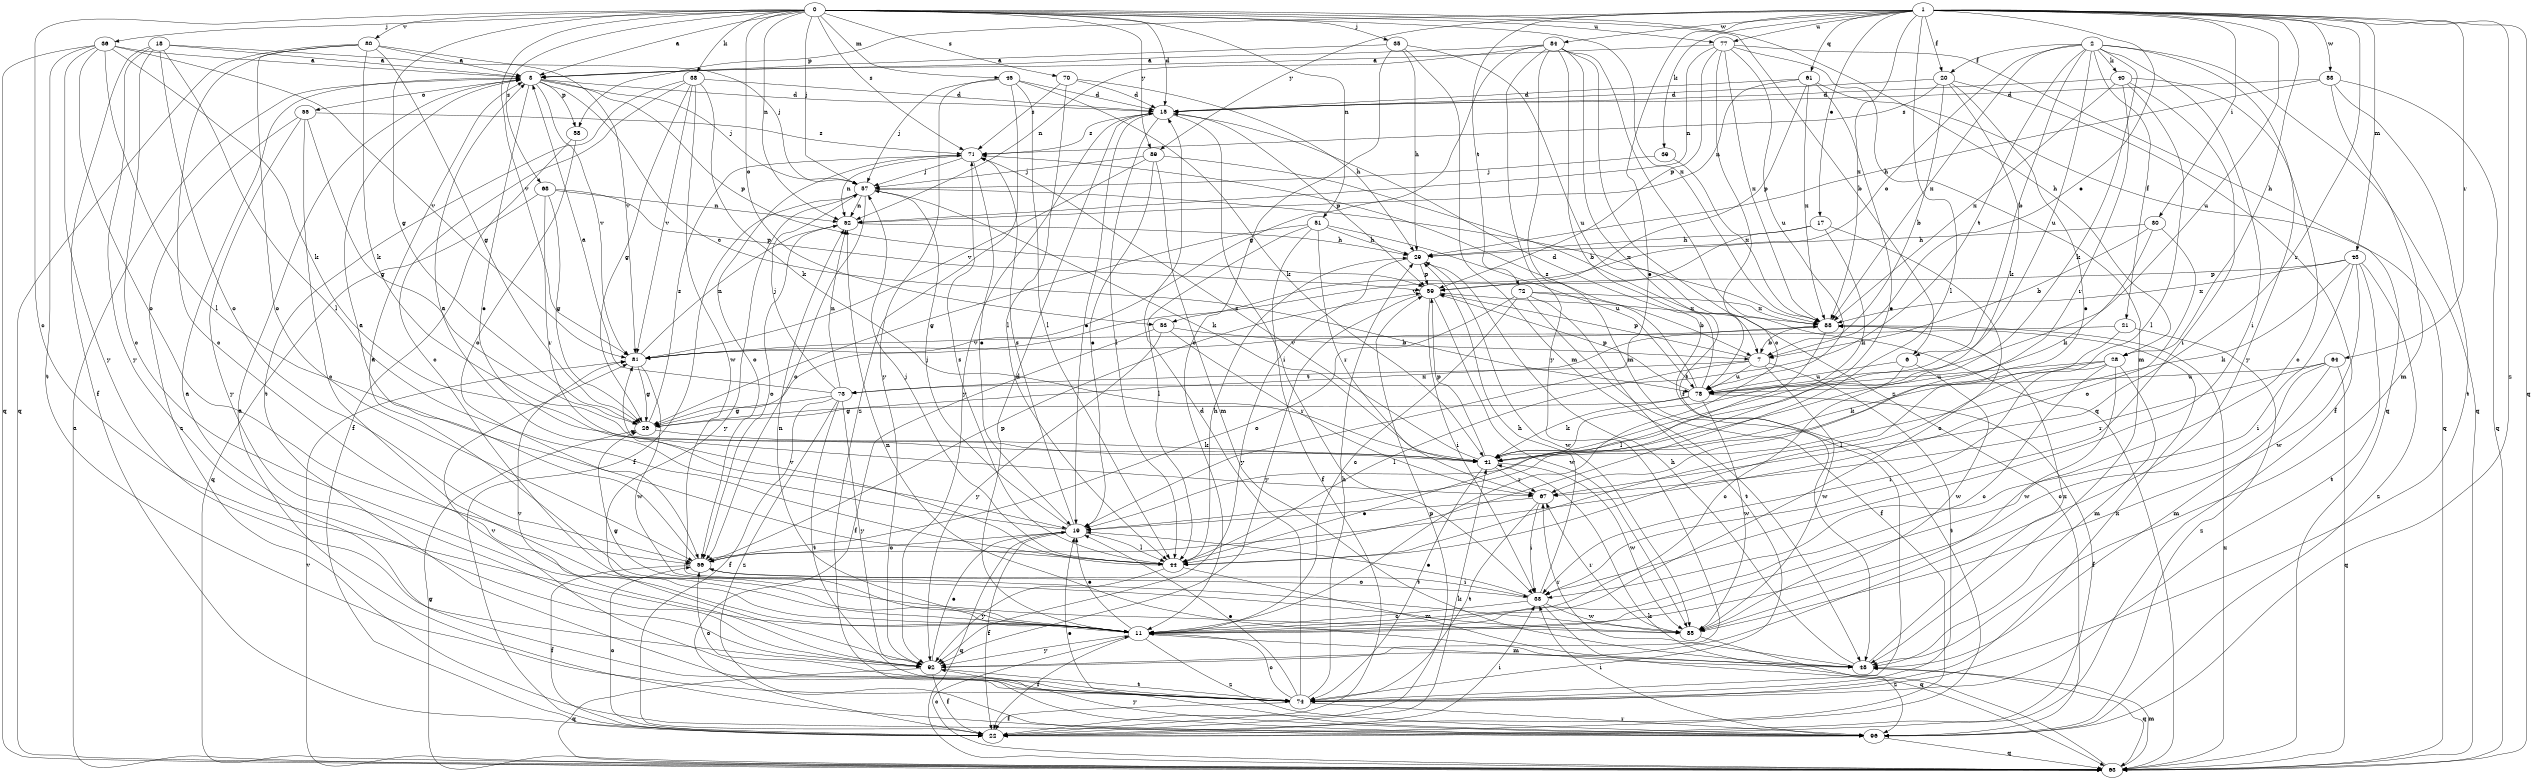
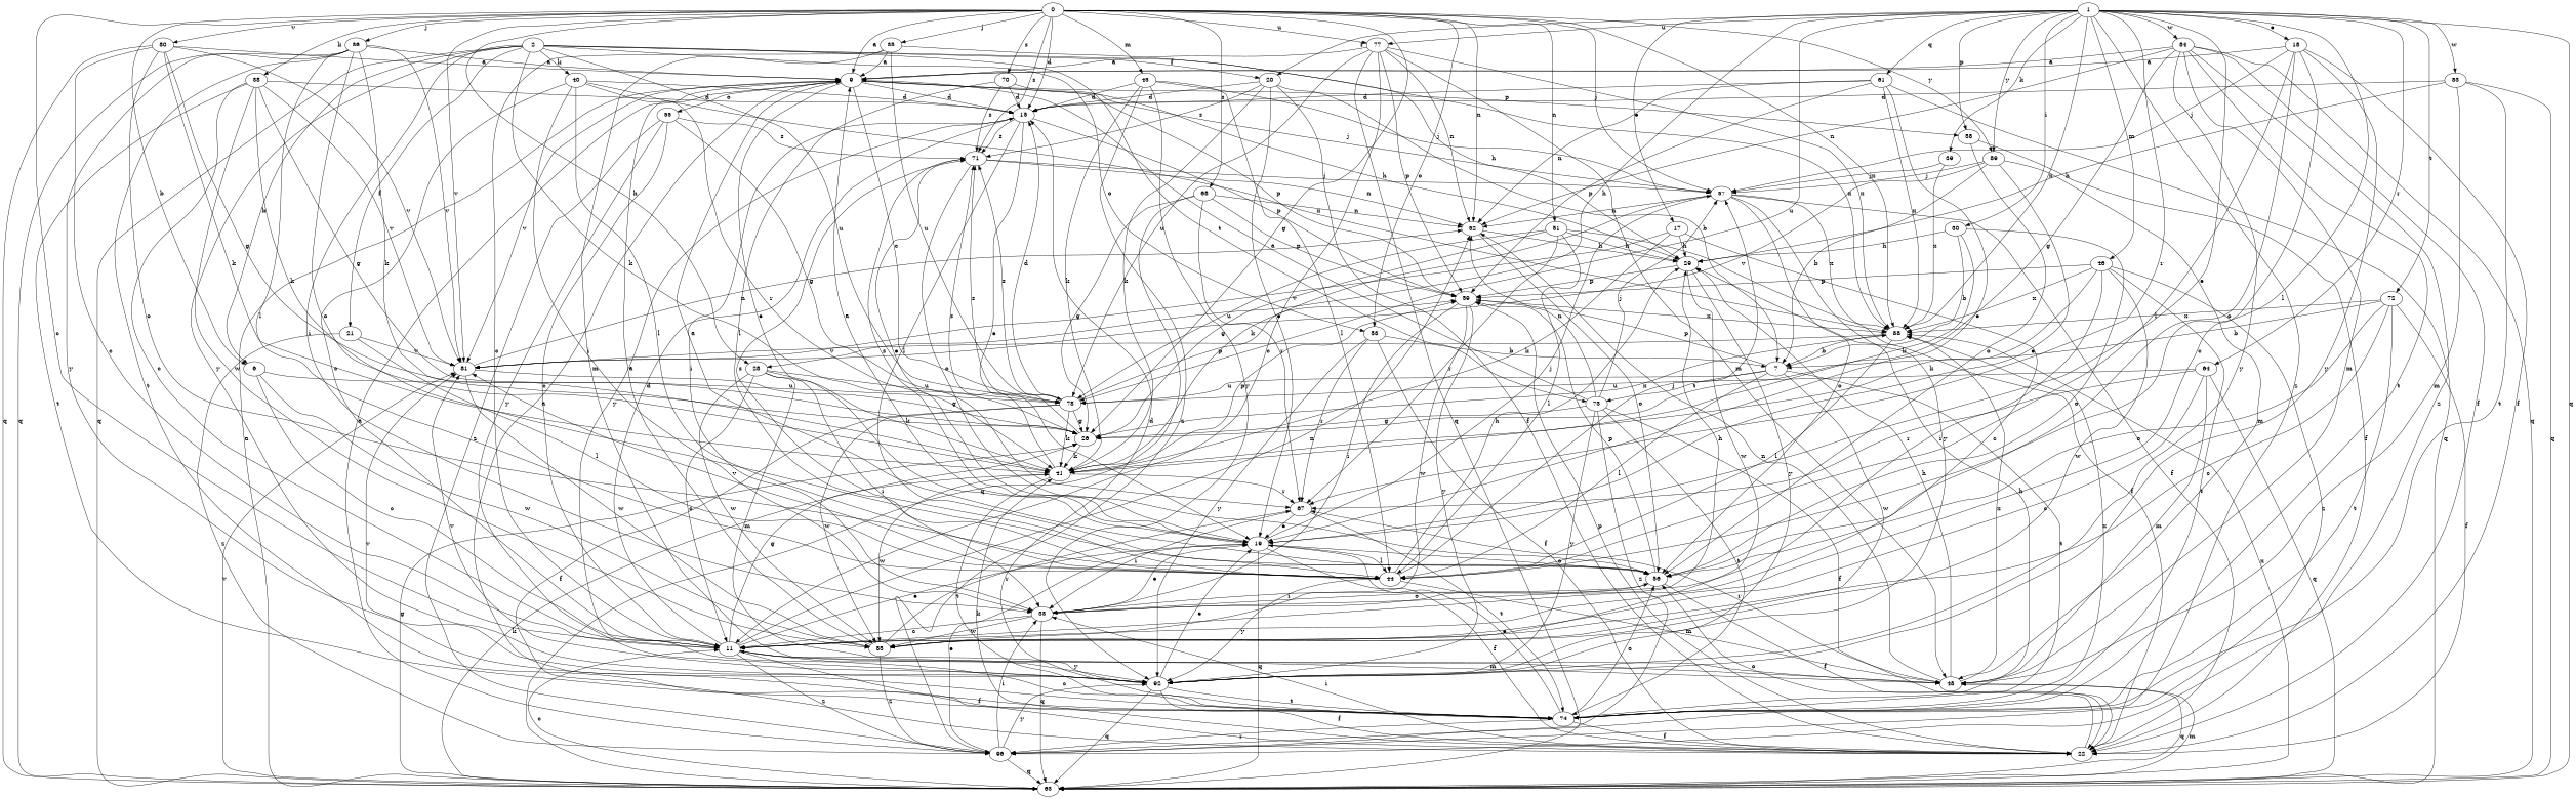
  strict digraph {
    0
-   3
+   3 [label=9]
    6
    11
    15
    26
    28
    35
    36
    n10 [label=57]
    38
    45
    51
    52
    53
    68
    70
    71
    77
    80
    81
    88
    89
    19
    58
    78
    55
    59
    85
    96
    92
    22
    48
    44
    33
    41
    29
    63
    74
    56
    67
    7
    1
    17
    18
    20
    30
    39
-   46 [label=43]
+   46
    61
    64
    72
    83
    84
    2
    21
    40
    73
    0 -> 3 [label=a]
    0 -> 6 [label=b]
    0 -> 11 [label=c]
    0 -> 15 [label=d]
    0 -> 26 [label=g]
    0 -> 28 [label=h]
    0 -> 35 [label=j]
    0 -> 36 [label=j]
    0 -> n10 [label=j]
    0 -> 38 [label=k]
    0 -> 45 [label=m]
    0 -> 51 [label=n]
    0 -> 52 [label=n]
    0 -> 53 [label=o]
    0 -> 68 [label=s]
    0 -> 70 [label=s]
    0 -> 71 [label=s]
    0 -> 77 [label=u]
    0 -> 80 [label=v]
    0 -> 81 [label=v]
    0 -> 88 [label=x]
    0 -> 89 [label=y]
    3 -> 15 [label=d]
    3 -> n10 [label=j]
    3 -> 81 [label=v]
    3 -> 19 [label=e]
    3 -> 58 [label=p]
    3 -> 78 [label=c]
    3 -> 55 [label=o]
    3 -> 59 [label=p]
    6 -> 11 [label=c]
    6 -> 78 [label=u]
    6 -> 85 [label=w]
    11 -> 15 [label=d]
    11 -> 26 [label=g]
    11 -> 52 [label=n]
    11 -> 19 [label=e]
    11 -> 96 [label=z]
    11 -> 92 [label=y]
    11 -> 22 [label=f]
    11 -> 48 [label=m]
    15 -> 71 [label=s]
    15 -> 19 [label=e]
    15 -> 59 [label=p]
    15 -> 92 [label=y]
    15 -> 44 [label=l]
    15 -> 33 [label=i]
    26 -> 71 [label=s]
    26 -> 88 [label=x]
    26 -> 41 [label=k]
    28 -> 11 [label=c]
    28 -> 78 [label=u]
    28 -> 85 [label=w]
    28 -> 48 [label=m]
    28 -> 33 [label=i]
    28 -> 41 [label=k]
    35 -> 3 [label=a]
    35 -> 11 [label=c]
    35 -> 78 [label=u]
    35 -> 48 [label=m]
    35 -> 29 [label=h]
    36 -> 3 [label=a]
    36 -> 81 [label=v]
    36 -> 92 [label=y]
    36 -> 44 [label=l]
    36 -> 41 [label=k]
    36 -> 63 [label=q]
    36 -> 74 [label=t]
    36 -> 56 [label=o]
    n10 -> 52 [label=n]
    n10 -> 88 [label=x]
    n10 -> 92 [label=y]
    n10 -> 22 [label=f]
    n10 -> 41 [label=k]
    n10 -> 56 [label=o]
    38 -> 11 [label=c]
    38 -> 15 [label=d]
    38 -> 26 [label=g]
    38 -> 81 [label=v]
    38 -> 85 [label=w]
    38 -> 41 [label=k]
    38 -> 74 [label=t]
    45 -> 15 [label=d]
    45 -> n10 [label=j]
    45 -> 96 [label=z]
    45 -> 92 [label=y]
    45 -> 44 [label=l]
    45 -> 41 [label=k]
    51 -> 26 [label=g]
    51 -> 78 [label=u]
    51 -> 22 [label=f]
    51 -> 44 [label=l]
    51 -> 29 [label=h]
    51 -> 67 [label=r]
    52 -> 29 [label=h]
    52 -> 56 [label=o]
    53 -> 92 [label=y]
    53 -> 22 [label=f]
    53 -> 67 [label=r]
    53 -> 7 [label=b]
    68 -> 26 [label=g]
    68 -> 52 [label=n]
    68 -> 59 [label=p]
    68 -> 63 [label=q]
    68 -> 67 [label=r]
    70 -> 15 [label=d]
    70 -> 71 [label=s]
    70 -> 44 [label=l]
    70 -> 29 [label=h]
    71 -> n10 [label=j]
    71 -> 52 [label=n]
    71 -> 19 [label=e]
    71 -> 56 [label=o]
    77 -> 3 [label=a]
    77 -> 11 [label=c]
    77 -> 52 [label=n]
    77 -> 88 [label=x]
    77 -> 78 [label=u]
    77 -> 59 [label=p]
    77 -> 48 [label=m]
    77 -> 63 [label=q]
    80 -> 3 [label=a]
    80 -> 11 [label=c]
    80 -> 26 [label=g]
    80 -> 81 [label=v]
    80 -> 41 [label=k]
    80 -> 63 [label=q]
    80 -> 56 [label=o]
    81 -> 26 [label=g]
    81 -> 52 [label=n]
    81 -> 85 [label=w]
    88 -> 81 [label=v]
    88 -> 44 [label=l]
    88 -> 7 [label=b]
    89 -> n10 [label=j]
    89 -> 81 [label=v]
    89 -> 19 [label=e]
    89 -> 48 [label=m]
    89 -> 7 [label=b]
    19 -> 3 [label=a]
    19 -> n10 [label=j]
    19 -> 71 [label=s]
    19 -> 22 [label=f]
    19 -> 44 [label=l]
    19 -> 63 [label=q]
    19 -> 56 [label=o]
    58 -> 22 [label=f]
    58 -> 56 [label=o]
    78 -> 15 [label=d]
    78 -> 26 [label=g]
    78 -> 71 [label=s]
    78 -> 59 [label=p]
    78 -> 85 [label=w]
    78 -> 22 [label=f]
    78 -> 41 [label=k]
    55 -> 11 [label=c]
    55 -> 26 [label=g]
    55 -> 71 [label=s]
    55 -> 96 [label=z]
    55 -> 92 [label=y]
    59 -> 88 [label=x]
    59 -> 85 [label=w]
    59 -> 92 [label=y]
    59 -> 33 [label=i]
    85 -> 3 [label=a]
    85 -> 96 [label=z]
    85 -> 67 [label=r]
    96 -> 3 [label=a]
    96 -> 19 [label=e]
    96 -> 92 [label=y]
    96 -> 33 [label=i]
    96 -> 63 [label=q]
    92 -> 81 [label=v]
    92 -> 19 [label=e]
    92 -> 22 [label=f]
    92 -> 63 [label=q]
    92 -> 74 [label=t]
    22 -> 59 [label=p]
    22 -> 33 [label=i]
    22 -> 41 [label=k]
    22 -> 56 [label=o]
    48 -> 52 [label=n]
    48 -> 88 [label=x]
    48 -> 29 [label=h]
    48 -> 63 [label=q]
    48 -> 67 [label=r]
    44 -> n10 [label=j]
    44 -> 71 [label=s]
    44 -> 81 [label=v]
    44 -> 92 [label=y]
    44 -> 48 [label=m]
    44 -> 29 [label=h]
    33 -> 11 [label=c]
    33 -> 19 [label=e]
    33 -> 85 [label=w]
    33 -> 29 [label=h]
    33 -> 63 [label=q]
    33 -> 56 [label=o]
    41 -> 71 [label=s]
    41 -> 59 [label=p]
    41 -> 85 [label=w]
    41 -> 74 [label=t]
    41 -> 67 [label=r]
    29 -> 59 [label=p]
    29 -> 85 [label=w]
    29 -> 92 [label=y]
    63 -> 3 [label=a]
    63 -> 11 [label=c]
    63 -> 26 [label=g]
    63 -> 81 [label=v]
    63 -> 88 [label=x]
    63 -> 48 [label=m]
    63 -> 41 [label=k]
    74 -> 3 [label=a]
    74 -> 11 [label=c]
    74 -> 15 [label=d]
    74 -> 81 [label=v]
    74 -> 88 [label=x]
    74 -> 19 [label=e]
    74 -> 96 [label=r]
    74 -> 22 [label=f]
    74 -> 29 [label=h]
    74 -> 56 [label=o]
    56 -> 3 [label=a]
    56 -> 59 [label=p]
    56 -> 22 [label=f]
    56 -> 33 [label=i]
    67 -> 19 [label=e]
    67 -> 33 [label=i]
    67 -> 74 [label=t]
    7 -> 78 [label=u]
    7 -> 59 [label=p]
    7 -> 85 [label=w]
    7 -> 44 [label=l]
    7 -> 74 [label=t]
    7 -> 73 [label=t]
    1 -> 28 [label=h]
    1 -> 77 [label=u]
    1 -> 88 [label=x]
    1 -> 89 [label=y]
    1 -> 19 [label=e]
    1 -> 58 [label=p]
    1 -> 78 [label=u]
    1 -> 96 [label=z]
    1 -> 44 [label=l]
    1 -> 63 [label=q]
    1 -> 67 [label=r]
    1 -> 17 [label=e]
-   1 -> 7 [label=e]
+   1 -> 18 [label=e]
    1 -> 20 [label=f]
    1 -> 30 [label=i]
    1 -> 39 [label=k]
    1 -> 46 [label=m]
    1 -> 61 [label=q]
    1 -> 64 [label=r]
    1 -> 72 [label=t]
    1 -> 83 [label=w]
    1 -> 84 [label=w]
    17 -> 11 [label=c]
    17 -> 81 [label=v]
    17 -> 41 [label=k]
    17 -> 29 [label=h]
    18 -> 3 [label=a]
    18 -> 11 [label=c]
    18 -> n10 [label=j]
    18 -> 92 [label=y]
    18 -> 22 [label=f]
    18 -> 44 [label=l]
    18 -> 56 [label=o]
    20 -> 15 [label=d]
    20 -> 71 [label=s]
    20 -> 19 [label=e]
    20 -> 22 [label=f]
    20 -> 41 [label=k]
    20 -> 7 [label=b]
    30 -> 41 [label=k]
    30 -> 29 [label=h]
    30 -> 56 [label=o]
    30 -> 7 [label=b]
    39 -> n10 [label=j]
    39 -> 88 [label=x]
    46 -> 88 [label=x]
    46 -> 59 [label=p]
    46 -> 85 [label=w]
    46 -> 96 [label=z]
    46 -> 33 [label=i]
    46 -> 41 [label=k]
    46 -> 74 [label=t]
    61 -> 15 [label=d]
    61 -> 52 [label=n]
    61 -> 88 [label=x]
    61 -> 19 [label=e]
    61 -> 59 [label=p]
    61 -> 63 [label=q]
    64 -> 11 [label=c]
    64 -> 78 [label=u]
    64 -> 48 [label=m]
    64 -> 63 [label=q]
    64 -> 67 [label=r]
    72 -> 11 [label=c]
    72 -> 88 [label=x]
    72 -> 22 [label=f]
    72 -> 74 [label=t]
    72 -> 56 [label=o]
    72 -> 7 [label=b]
    83 -> 15 [label=d]
    83 -> 48 [label=m]
    83 -> 29 [label=h]
    83 -> 63 [label=q]
    83 -> 74 [label=t]
    84 -> 3 [label=a]
    84 -> 26 [label=g]
    84 -> 52 [label=n]
    84 -> 96 [label=z]
    84 -> 92 [label=y]
    84 -> 22 [label=f]
    84 -> 48 [label=m]
    84 -> 63 [label=q]
    84 -> 74 [label=t]
    2 -> 6 [label=b]
    2 -> 53 [label=o]
    2 -> 88 [label=x]
    2 -> 78 [label=u]
    2 -> 92 [label=y]
    2 -> 33 [label=i]
    2 -> 41 [label=k]
    2 -> 63 [label=q]
    2 -> 20 [label=f]
    2 -> 21 [label=f]
    2 -> 40 [label=k]
    2 -> 73 [label=t]
    21 -> 81 [label=v]
    21 -> 96 [label=z]
    21 -> 44 [label=l]
    40 -> 11 [label=c]
    40 -> 15 [label=d]
    40 -> 88 [label=x]
    40 -> 44 [label=l]
    40 -> 33 [label=i]
    40 -> 67 [label=r]
    73 -> 3 [label=a]
    73 -> 26 [label=g]
    73 -> n10 [label=j]
    73 -> 52 [label=n]
    73 -> 96 [label=z]
    73 -> 92 [label=y]
    73 -> 22 [label=f]
    73 -> 74 [label=t]
  }
